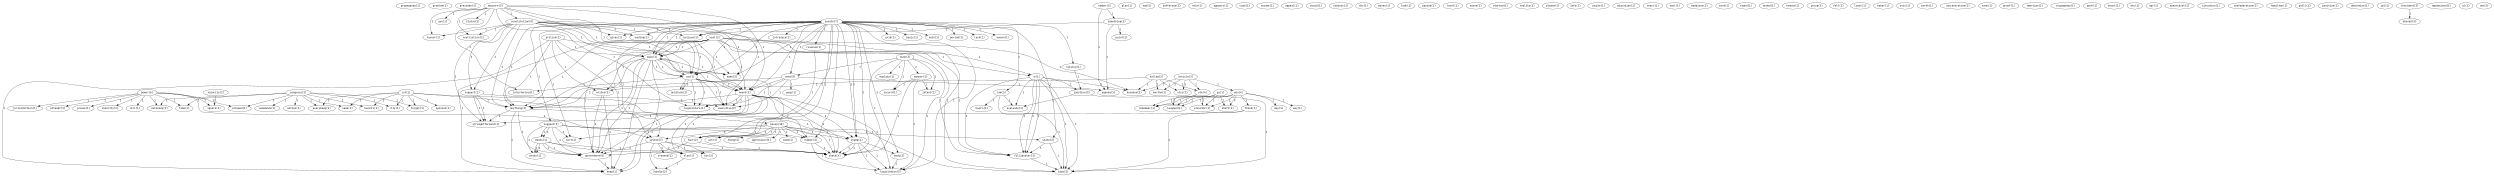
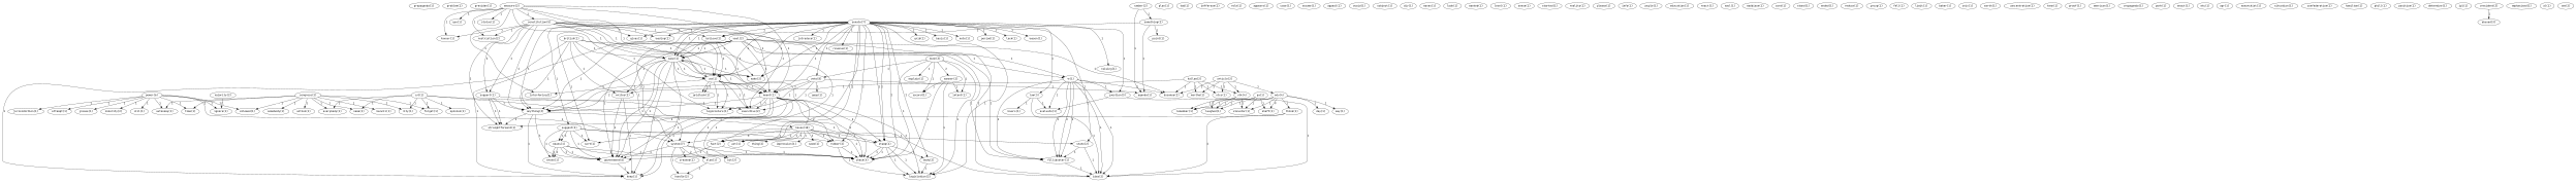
  digraph {
    fontname="JetBrains Mono"
    node [fontname="JetBrains Mono"]
    edge [fontname="JetBrains Mono"]
    n1 [label="propoganda(1)"]
    n2 [label="problem(1)"]
    n3 [label="presiden(1)"]
    n4 [label="power(6)"]
    n5 [label="jurisidiction(1)"]
    n6 [label="attempt(1)"]
    n7 [label="grease(1)"]
    n8 [label="minority(2)"]
    n9 [label="bill(1)"]
    n10 [label="time(1)"]
    n11 [label="allowed(1)"]
    n12 [label="ignore(1)"]
    n13 [label="system(7)"]
    n14 [label="autonomy(1)"]
    n15 [label="check(4)"]
    n16 [label="government(6)"]
    n17 [label="bit(2)"]
    n18 [label="slow(1)"]
    n19 [label="created(1)"]
    n20 [label="handle(2)"]
    n21 [label="keep(1)"]
    n22 [label="plan(1)"]
    n23 [label="put(1)"]
    n24 [label="everybody(1)"]
    n25 [label="name(1)"]
    n26 [label="council(1)"]
    n27 [label="opinion(1)"]
    n28 [label="executive(2)"]
    n29 [label="city(1)"]
    n30 [label="forget(1)"]
    n31 [label="tad(1)"]
    n32 [label="number(2)"]
    n33 [label="something(2)"]
    n34 [label="agenda(1)"]
    n35 [label="believe(2)"]
    n36 [label="point(1)"]
    n37 [label="use(1)"]
    n38 [label="wasn(1)"]
    n39 [label="make(3)"]
    n40 [label="jefferson(1)"]
    n41 [label="role(1)"]
    n42 [label="appears(1)"]
    n43 [label="case(1)"]
    n44 [label="assume(1)"]
    n45 [label="appeal(1)"]
    n46 [label="congress(2)"]
    n47 [label="somebody(1)"]
    n48 [label="action(1)"]
    n49 [label="measure(2)"]
    n50 [label="quo(1)"]
    n51 [label="interfering(1)"]
    n52 [label="status(1)"]
    n53 [label="constitution(5)"]
    n54 [label="meant(1)"]
    n55 [label="restriction(2)"]
    n56 [label="favour(1)"]
    n57 [label="legislature(1)"]
    n58 [label="gridlock(1)"]
    n59 [label="anything(3)"]
    n60 [label="gives(1)"]
    n61 [label="reading(1)"]
    n62 [label="idea(2)"]
    n63 [label="straightforward(1)"]
    n64 [label="support(1)"]
    n65 [label="stamp(1)"]
    n66 [label="rubber(2)"]
    n67 [label="legislation(3)"]
    n68 [label="house(10)"]
    n69 [label="body(2)"]
    n70 [label="avoid(1)"]
    n71 [label="senate(7)"]
    n72 [label="grid(1)"]
    n73 [label="law(3)"]
    n74 [label="basis(1)"]
    n75 [label="note(1)"]
    n76 [label="period(1)"]
    n77 [label="lock(1)"]
    n78 [label="reason(1)"]
    n79 [label="veto(8)"]
    n80 [label="question(3)"]
    n81 [label="suggest(2)"]
    n82 [label="act(1)"]
    n83 [label="revenue(1)"]
    n84 [label="introduce(1)"]
    n85 [label="fact(2)"]
    n86 [label="state(2)"]
    n87 [label="raising(1)"]
    n88 [label="sort(1)"]
    n89 [label="evaluate(1)"]
    n90 [label="covers(1)"]
    n91 [label="gasp(1)"]
    n92 [label="means(1)"]
    n93 [label="wrote(1)"]
    n94 [label="fillibuster(1)"]
    n95 [label="subject(1)"]
    n96 [label="article(2)"]
    n97 [label="edu(4)"]
    n98 [label="dscomsa(2)"]
    n99 [label="utcc(1)"]
    n100 [label="martha(1)"]
    n101 [label="utk(4)"]
    n102 [label="day(1)"]
    n103 [label="way(1)"]
    n104 [label="think(1)"]
    n105 [label="shaft(1)"]
    n106 [label="elevator(1)"]
    n107 [label="remember(1)"]
    n108 [label="laughed(1)"]
    n109 [label="div(1)"]
    n110 [label="moves(1)"]
    n111 [label="look(1)"]
    n112 [label="wanted(1)"]
    n113 [label="level(1)"]
    n114 [label="sense(1)"]
    n115 [label="started(1)"]
    n116 [label="reality(1)"]
    n117 [label="please(1)"]
    n118 [label="info(1)"]
    n119 [label="veal(2)"]
    n120 [label="re(1)"]
    n121 [label="writes(2)"]
    n122 [label="couple(1)"]
    n123 [label="hallam(2)"]
    n124 [label="education(1)"]
    n125 [label="react(1)"]
    n126 [label="wool(1)"]
    n127 [label="bush(3)"]
    n128 [label="manner(2)"]
    n129 [label="accord(1)"]
    n130 [label="explain(1)"]
    n131 [label="intent(1)"]
    n132 [label="maddison(1)"]
    n133 [label="cont(1)"]
    n134 [label="stand(1)"]
    n135 [label="majority(2)"]
    n136 [label="ended(1)"]
    n137 [label="british(1)"]
    n138 [label="reduce(1)"]
    n139 [label="group(1)"]
    n140 [label="fell(1)"]
    n141 [label="limit(1)"]
    n142 [label="baker(1)"]
    n143 [label="pa(1)"]
    n144 [label="univ(1)"]
    n145 [label="earth(1)"]
    n146 [label="concentration(1)"]
    n147 [label="tenn(1)"]
    n148 [label="proof(1)"]
    n149 [label="american(1)"]
    n150 [label="propaganda(1)"]
    n151 [label="thing(2)"]
    n152 [label="impression(1)"]
    n153 [label="seem(1)"]
    n154 [label="pork(1)"]
    n155 [label="enact(1)"]
    n156 [label="etc(1)"]
    n157 [label="apr(1)"]
    n158 [label="monarchist(1)"]
    n159 [label="situation(1)"]
    n160 [label="confederation(1)"]
    n161 [label="hamilton(1)"]
    n162 [label="phill(1)"]
    n163 [label="position(1)"]
    n164 [label="determine(1)"]
    n165 [label="jpl(1)"]
    n166 [label="president(3)"]
    n167 [label="abused(3)"]
    n168 [label="emphasised(1)"]
    n169 [label="al(1)"]
    n170 [label="see(2)"]
    n4 -> n5 [label=1]
    n4 -> n6 [label=1]
    n4 -> n7 [label=1]
    n4 -> n8 [label=1]
    n4 -> n9 [label=1]
    n4 -> n10 [label=1]
    n4 -> n11 [label=1]
    n4 -> n12 [label=1]
    n4 -> n13 [label=1]
    n4 -> n14 [label=1]
    n13 -> n15 [label=1]
    n13 -> n16 [label=1]
    n13 -> n17 [label=1]
    n13 -> n18 [label=2]
    n13 -> n19 [label=1]
    n13 -> n20 [label=1]
    n16 -> n21 [label=1]
    n18 -> n20 [label=1]
    n23 -> n15 [label=1]
    n23 -> n24 [label=1]
    n23 -> n25 [label=1]
-   n23 -> n26 [label=1]
    n23 -> n27 [label=1]
    n23 -> n28 [label=1]
    n23 -> n29 [label=1]
    n23 -> n30 [label=1]
    n32 -> n33 [label=1]
    n32 -> n34 [label=1]
    n33 -> n34 [label=1]
    n33 -> n35 [label=1]
    n33 -> n36 [label=1]
    n35 -> n37 [label=1]
    n35 -> n38 [label=1]
    n35 -> n39 [label=1]
    n37 -> n28 [label=1]
    n37 -> n28 [label=1]
    n37 -> n51 [label=1]
    n37 -> n54 [label=1]
    n37 -> n54 [label=1]
    n37 -> n57 [label=1]
    n37 -> n57 [label=1]
    n37 -> n58 [label=1]
    n37 -> n58 [label=1]
    n38 -> n16 [label=1]
    n38 -> n16 [label=1]
    n38 -> n21 [label=1]
    n38 -> n21 [label=1]
    n38 -> n37 [label=1]
    n38 -> n37 [label=1]
    n38 -> n39 [label=1]
    n38 -> n39 [label=1]
    n38 -> n54 [label=1]
    n38 -> n59 [label=1]
    n38 -> n59 [label=1]
    n46 -> n10 [label=1]
    n46 -> n11 [label=1]
    n46 -> n14 [label=1]
    n46 -> n24 [label=1]
    n46 -> n25 [label=1]
    n46 -> n26 [label=1]
    n46 -> n29 [label=1]
    n46 -> n30 [label=1]
    n46 -> n47 [label=1]
    n46 -> n48 [label=1]
    n49 -> n28 [label=1]
    n49 -> n37 [label=1]
    n49 -> n37 [label=1]
    n49 -> n50 [label=1]
    n49 -> n51 [label=1]
    n49 -> n52 [label=1]
    n49 -> n53 [label=1]
    n49 -> n54 [label=1]
    n49 -> n55 [label=1]
    n49 -> n56 [label=1]
    n49 -> n57 [label=1]
    n53 -> n35 [label=1]
    n53 -> n37 [label=1]
    n53 -> n38 [label=1]
    n53 -> n39 [label=1]
    n53 -> n55 [label=1]
    n53 -> n56 [label=1]
    n53 -> n59 [label=2]
    n53 -> n60 [label=1]
    n53 -> n61 [label=1]
    n53 -> n62 [label=2]
    n53 -> n63 [label=2]
    n53 -> n64 [label=2]
    n53 -> n64 [label=2]
    n54 -> n15 [label=2]
    n54 -> n16 [label=1]
    n54 -> n17 [label=1]
    n54 -> n18 [label=1]
    n54 -> n21 [label=1]
    n54 -> n28 [label=1]
    n54 -> n57 [label=1]
    n54 -> n59 [label=1]
    n54 -> n65 [label=2]
    n54 -> n66 [label=2]
    n54 -> n67 [label=2]
    n59 -> n16 [label=1]
    n59 -> n21 [label=1]
    n59 -> n63 [label=1]
    n59 -> n68 [label=1]
    n64 -> n59 [label=1]
    n64 -> n62 [label=1]
    n64 -> n63 [label=1]
    n64 -> n63 [label=1]
    n65 -> n15 [label=1]
    n65 -> n15 [label=1]
    n65 -> n67 [label=1]
    n65 -> n67 [label=1]
    n65 -> n69 [label=1]
    n66 -> n15 [label=1]
    n66 -> n67 [label=1]
    n68 -> n13 [label=1]
    n68 -> n15 [label=1]
    n68 -> n38 [label=1]
    n68 -> n65 [label=1]
    n68 -> n66 [label=1]
    n68 -> n82 [label=1]
    n68 -> n85 [label=1]
    n68 -> n86 [label=2]
    n68 -> n88 [label=1]
    n68 -> n151 [label=1]
    n68 -> n152 [label=1]
    n68 -> n153 [label=1]
    n69 -> n67 [label=1]
    n71 -> n13 [label=1]
    n71 -> n15 [label=2]
    n71 -> n35 [label=1]
    n71 -> n37 [label=1]
    n71 -> n37 [label=1]
    n71 -> n38 [label=1]
    n71 -> n38 [label=1]
    n71 -> n39 [label=1]
    n71 -> n54 [label=1]
    n71 -> n59 [label=1]
    n71 -> n60 [label=1]
    n71 -> n61 [label=1]
    n71 -> n65 [label=2]
    n71 -> n65 [label=2]
    n71 -> n66 [label=2]
    n71 -> n67 [label=1]
    n71 -> n69 [label=2]
    n71 -> n72 [label=1]
    n71 -> n73 [label=1]
    n71 -> n74 [label=1]
    n71 -> n75 [label=1]
    n71 -> n76 [label=1]
    n71 -> n77 [label=1]
    n71 -> n78 [label=1]
    n71 -> n79 [label=1]
-   n87 -> n80 [label=1]
+   n71 -> n80 [label=1]
    n71 -> n81 [label=1]
    n71 -> n82 [label=1]
    n71 -> n83 [label=1]
    n71 -> n84 [label=1]
    n71 -> n85 [label=1]
    n71 -> n86 [label=1]
    n71 -> n87 [label=1]
    n71 -> n88 [label=1]
    n73 -> n62 [label=1]
    n73 -> n89 [label=1]
    n73 -> n90 [label=1]
    n79 -> n28 [label=1]
    n79 -> n34 [label=1]
    n79 -> n54 [label=2]
    n79 -> n57 [label=1]
    n79 -> n59 [label=2]
    n79 -> n91 [label=1]
    n80 -> n62 [label=1]
    n80 -> n89 [label=1]
    n81 -> n16 [label=1]
    n81 -> n65 [label=1]
    n81 -> n66 [label=1]
    n81 -> n88 [label=1]
    n81 -> n92 [label=1]
    n81 -> n92 [label=1]
    n81 -> n93 [label=1]
    n85 -> n15 [label=1]
    n85 -> n16 [label=1]
    n86 -> n62 [label=1]
    n86 -> n94 [label=1]
    n92 -> n15 [label=1]
    n92 -> n15 [label=1]
    n92 -> n16 [label=1]
    n92 -> n16 [label=1]
    n92 -> n93 [label=1]
    n92 -> n93 [label=1]
    n94 -> n62 [label=1]
    n96 -> n97 [label=1]
    n96 -> n98 [label=1]
    n96 -> n99 [label=1]
    n96 -> n100 [label=1]
    n96 -> n101 [label=1]
    n97 -> n102 [label=1]
    n97 -> n103 [label=1]
    n97 -> n104 [label=1]
    n97 -> n105 [label=9]
    n97 -> n106 [label=1]
    n97 -> n107 [label=1]
    n97 -> n108 [label=1]
    n101 -> n106 [label=1]
    n101 -> n107 [label=1]
    n101 -> n108 [label=1]
    n104 -> n62 [label=2]
    n104 -> n63 [label=2]
    n119 -> n16 [label=1]
    n119 -> n21 [label=1]
    n119 -> n38 [label=1]
    n119 -> n38 [label=1]
    n119 -> n54 [label=1]
    n119 -> n59 [label=1]
    n119 -> n94 [label=1]
    n119 -> n94 [label=1]
    n119 -> n98 [label=1]
    n119 -> n120 [label=1]
    n119 -> n120 [label=1]
    n119 -> n121 [label=1]
    n120 -> n62 [label=1]
    n120 -> n62 [label=1]
    n120 -> n80 [label=1]
    n120 -> n89 [label=1]
    n120 -> n94 [label=2]
    n120 -> n94 [label=2]
    n120 -> n94 [label=2]
    n120 -> n94 [label=2]
    n120 -> n98 [label=2]
    n121 -> n16 [label=1]
    n121 -> n21 [label=1]
    n123 -> n98 [label=1]
    n123 -> n99 [label=1]
    n123 -> n100 [label=1]
    n123 -> n101 [label=1]
    n123 -> n121 [label=1]
    n127 -> n15 [label=1]
    n127 -> n67 [label=1]
    n127 -> n79 [label=1]
    n127 -> n128 [label=2]
    n127 -> n129 [label=1]
    n127 -> n130 [label=1]
    n127 -> n131 [label=1]
    n128 -> n15 [label=1]
    n128 -> n67 [label=1]
    n128 -> n129 [label=1]
    n128 -> n131 [label=1]
    n135 -> n12 [label=1]
    n137 -> n13 [label=1]
    n137 -> n21 [label=1]
    n137 -> n38 [label=1]
    n137 -> n54 [label=1]
    n137 -> n59 [label=1]
-   n83 -> n85 [label=1]
+   n137 -> n85 [label=1]
    n137 -> n121 [label=1]
    n143 -> n105 [label=1]
    n143 -> n106 [label=1]
    n143 -> n107 [label=1]
    n143 -> n108 [label=1]
    n166 -> n167 [label=1]
  }
